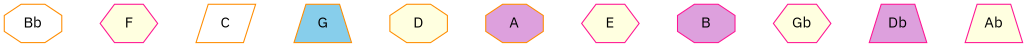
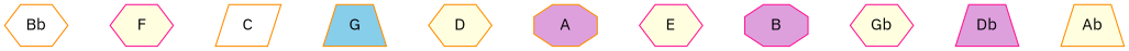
  graph {
    fontname="IBM Plex Sans"
    mindist=.1
    rankdir=LR
    node [color=darkorange fillcolor=lightyellow fontname="IBM Plex Sans" margin=0 shape=octagon style=filled]
    edge [fontname="IBM Plex Sans" style=invis]
    E [color=deeppink shape=hexagon]
    B [color=deeppink fillcolor=plum]
    Gb [color=deeppink shape=hexagon]
    Db [color=deeppink fillcolor=plum shape=trapezium]
-   Ab [color=deeppink shape=trapezium]
-   Bb [fillcolor=white]
+   Ab [shape=trapezium]
+   Bb [fillcolor=white shape=hexagon]
    F [color=deeppink shape=hexagon]
    C [fillcolor=white shape=parallelogram]
    G [fillcolor=skyblue shape=trapezium]
-   D
+   D [shape=hexagon]
    A [fillcolor=plum]
    subgraph sub_1 {
      E
      B
      Gb
      Db
      Ab
      Bb
      F
      C
      G
      D
      A
    }
    E -- B
    B -- Gb
    Gb -- Db
    Db -- Ab
    Bb -- F
    F -- C
    C -- G
    G -- D
    D -- A
    A -- E
  }
